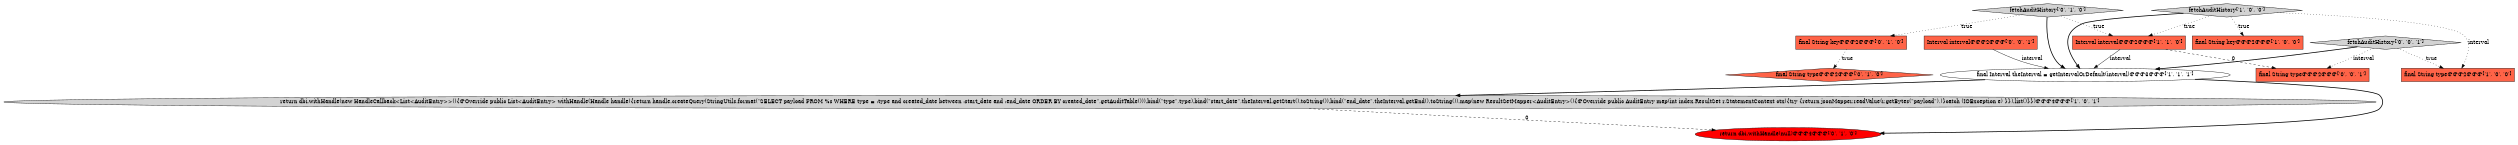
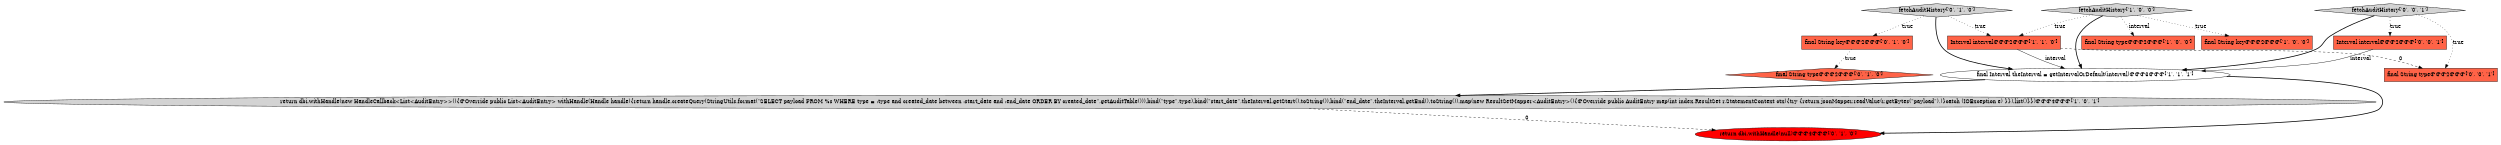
  digraph {
    node [fillcolor=tomato shape=box style=filled]
    edge [style=dotted]
    n1 [fillcolor=lightgray label="return dbi.withHandle(new HandleCallback<List<AuditEntry>>(){@Override public List<AuditEntry> withHandle(Handle handle){return handle.createQuery(StringUtils.format(\"SELECT payload FROM %s WHERE type = :type and created_date between :start_date and :end_date ORDER BY created_date\",getAuditTable())).bind(\"type\",type).bind(\"start_date\",theInterval.getStart().toString()).bind(\"end_date\",theInterval.getEnd().toString()).map(new ResultSetMapper<AuditEntry>(){@Override public AuditEntry map(int index,ResultSet r,StatementContext ctx){try {return jsonMapper.readValue(r.getBytes(\"payload\"),)}catch (IOException e) }}).list()}})@@@4@@@['1', '0', '1']" shape=ellipse]
    n2 [fillcolor=red label="return dbi.withHandle(null)@@@4@@@['0', '1', '0']" shape=ellipse]
    n3 [label="final String key@@@2@@@['0', '1', '0']"]
    n4 [label="final String type@@@2@@@['0', '1', '0']" shape=diamond]
    n5 [label="Interval interval@@@2@@@['0', '0', '1']"]
    n6 [fillcolor=white label="final Interval theInterval = getIntervalOrDefault(interval)@@@3@@@['1', '1', '1']" shape=ellipse]
    n7 [label="final String type@@@2@@@['1', '0', '0']"]
    n8 [label="final String type@@@2@@@['0', '0', '1']"]
    n9 [fillcolor=lightgray label="fetchAuditHistory['0', '1', '0']" shape=diamond]
    n10 [label="Interval interval@@@2@@@['1', '1', '0']"]
    n11 [label="final String key@@@2@@@['1', '0', '0']"]
    n12 [fillcolor=lightgray label="fetchAuditHistory['0', '0', '1']" shape=diamond]
    n13 [fillcolor=lightgray label="fetchAuditHistory['1', '0', '0']" shape=diamond]
    n1 -> n2 [label=0 style=dashed]
    n3 -> n4 [label=true]
    n5 -> n6 [label=interval style=solid]
    n6 -> n1 [style=bold]
    n6 -> n2 [style=bold]
    n9 -> n3 [label=true]
    n9 -> n6 [style=bold]
    n9 -> n10 [label=true]
    n10 -> n6 [label=interval style=solid]
    n10 -> n8 [label=0 style=dashed]
-   n12 -> n7 [label=true]
+   n12 -> n5 [label=true]
    n12 -> n6 [style=bold]
-   n12 -> n8 [label=interval]
+   n12 -> n8 [label=true]
    n13 -> n6 [style=bold]
    n13 -> n7 [label=interval]
    n13 -> n10 [label=true]
    n13 -> n11 [label=true]
  }
